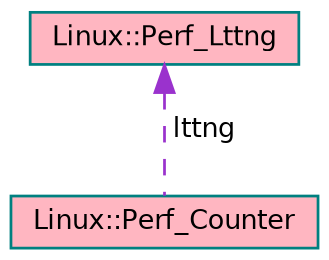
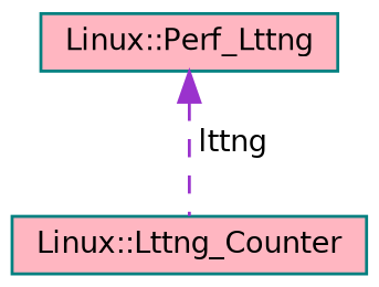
  digraph {
    node [color=teal fillcolor=lightpink fontname=Helvetica fontsize=10 shape=record style=filled]
-   n1 [fontcolor=black height=0.2 label="Linux::Perf_Counter" width=0.4]
+   n1 [fontcolor=black height=0.2 label="Linux::Lttng_Counter" width=0.4]
    n2 [height=0.2 label="Linux::Perf_Lttng" width=0.4]
    n2 -> n1 [color=darkorchid3 dir=back fontname=Helvetica fontsize=10 label=" lttng" labelfontname=Helvetica labelfontsize=10 style=dashed]
  }
